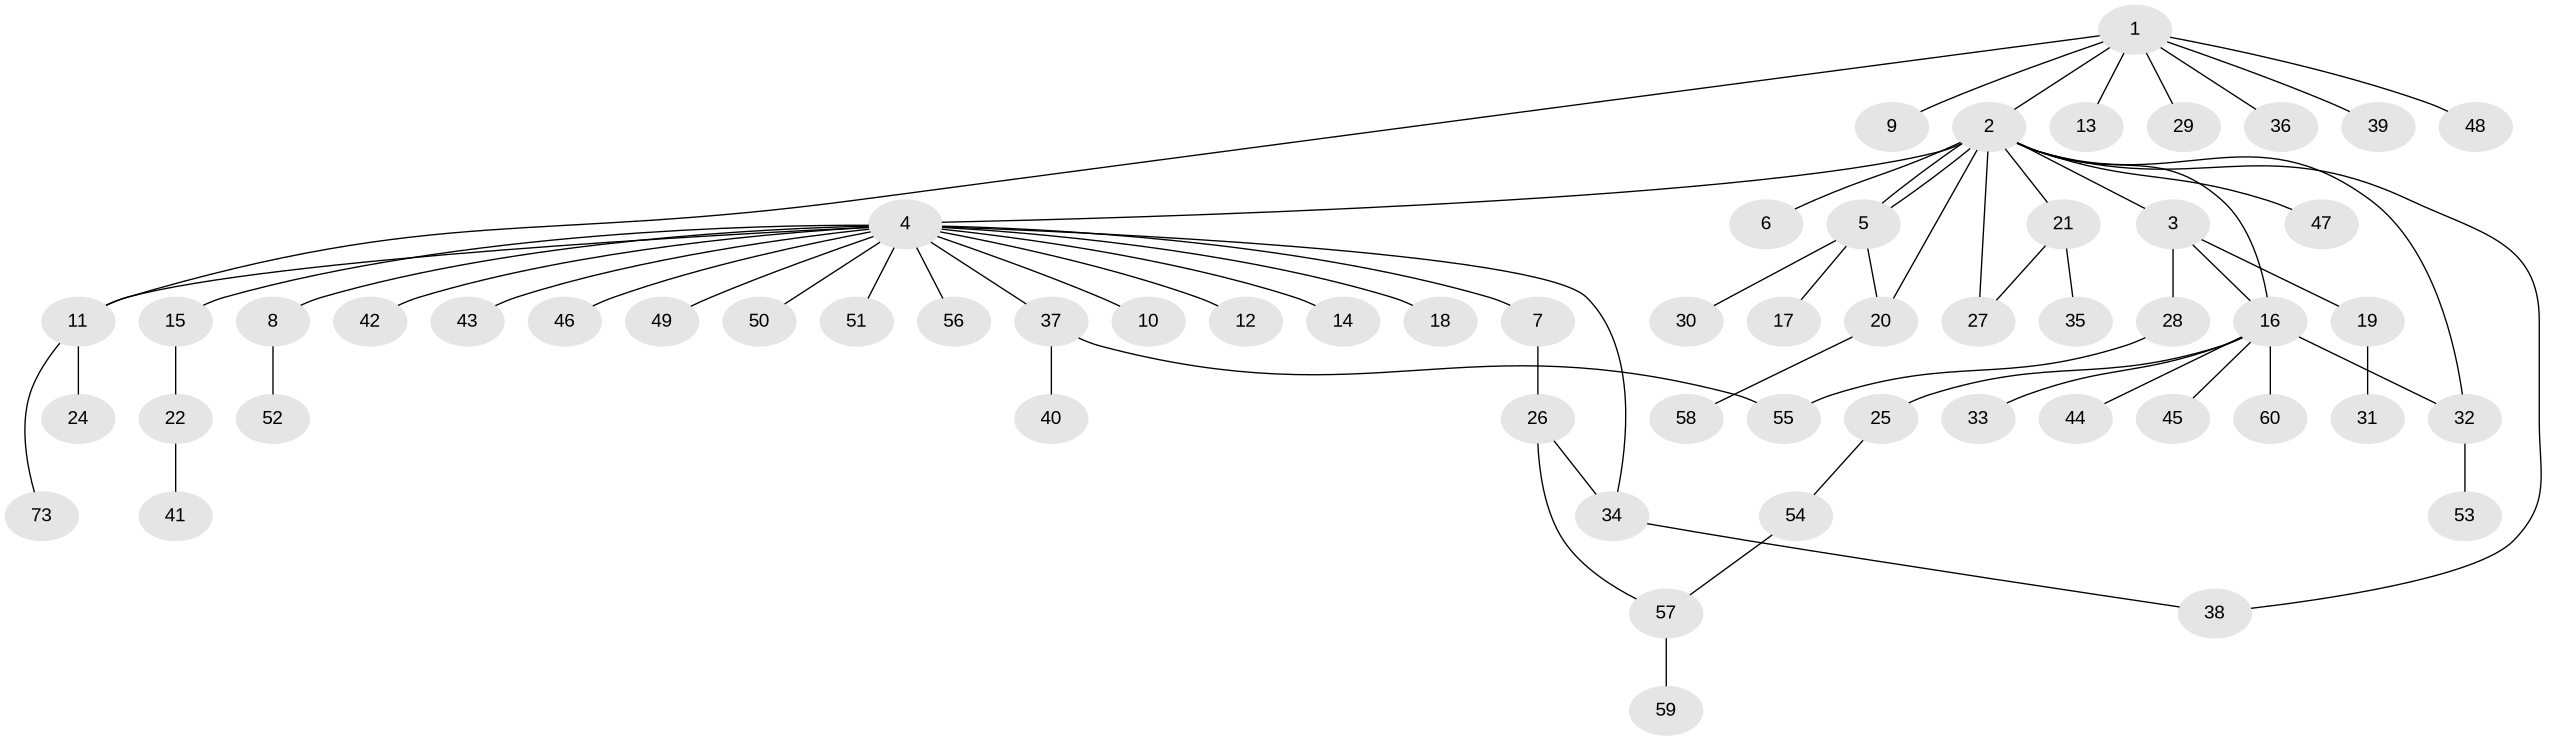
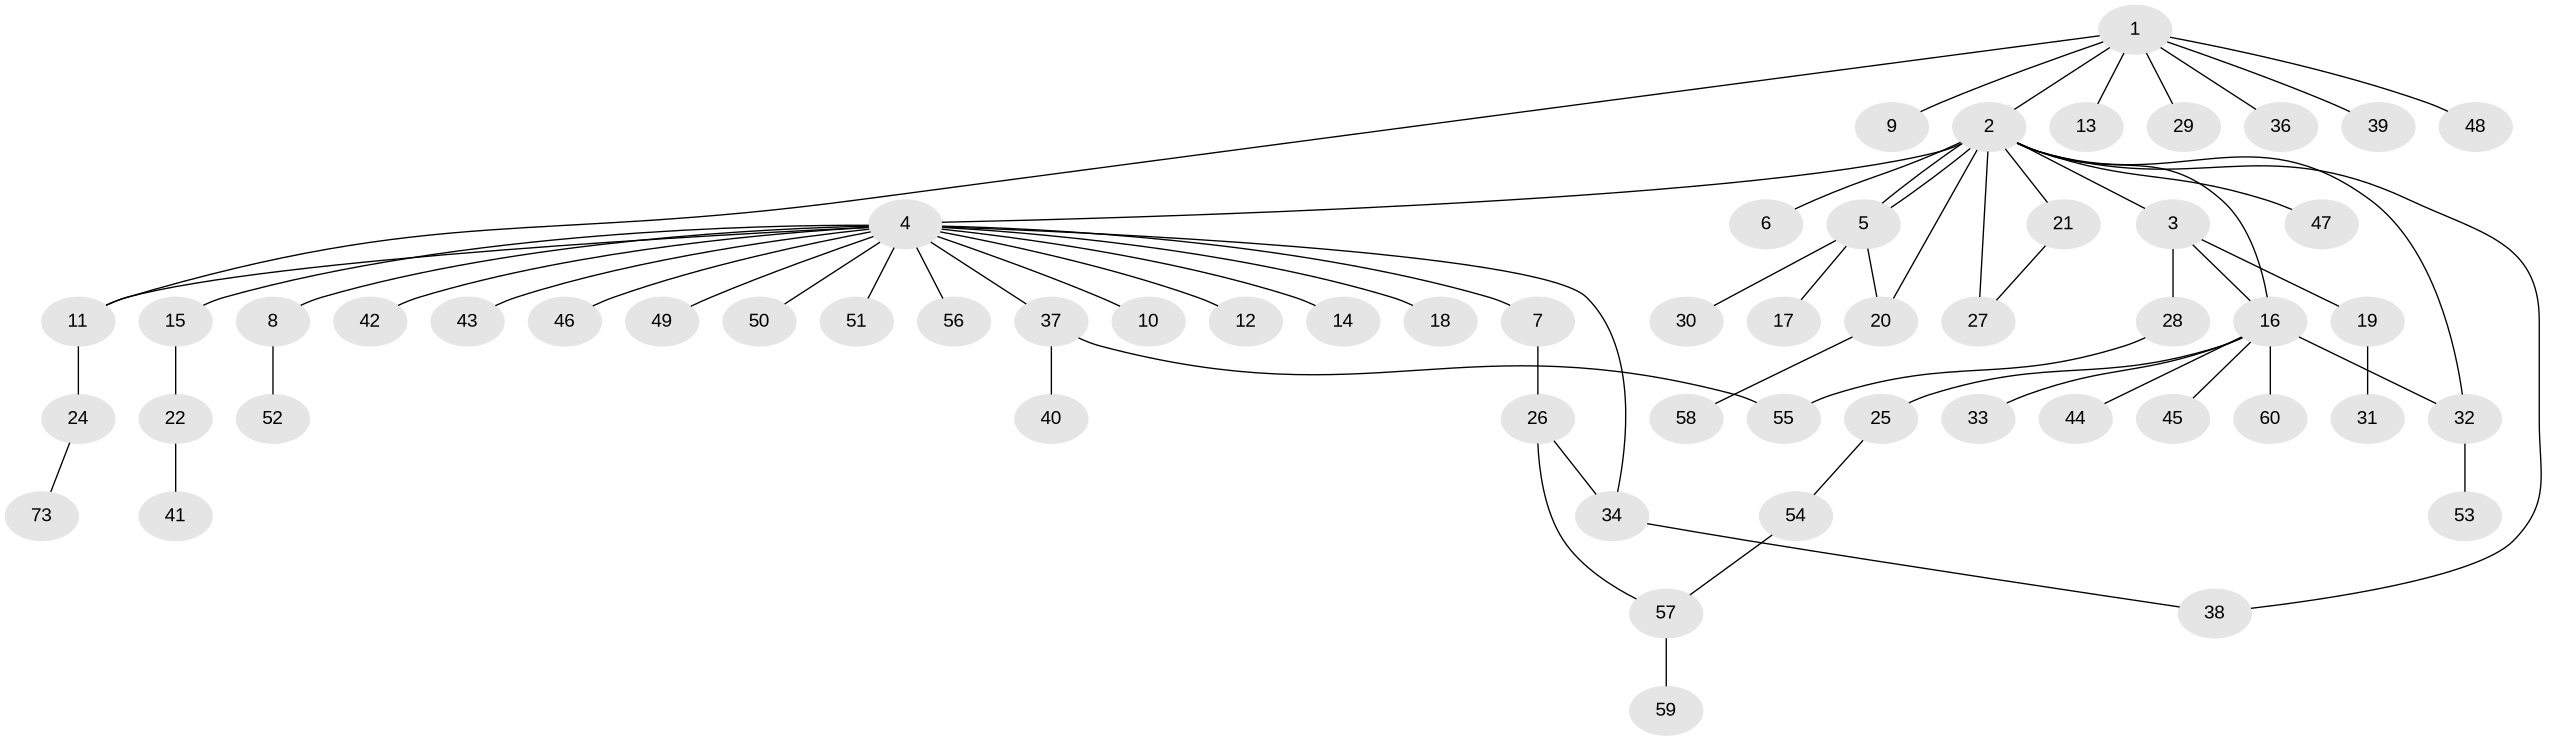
  graph {
    fontname="Liberation Sans"
    node [color=gray90 fontname="Liberation Sans" style=filled]
    edge [fontname="Liberation Sans"]
    1
    2
    9
    11
    13
    29
    36
    39
    48
    3
    4
    5
    6
    16
    20
    21
    27
    32
    38
    47
    n21 [label=73]
    24
    19
    28
    7
    8
    10
    12
    14
    15
    18
    34
    37
    42
    43
    46
    49
    50
    51
    56
    17
    30
    25
    33
    44
    45
    60
    58
-   35
    53
    31
    55
    26
    52
    22
    40
    57
    41
    54
    59
    1 -- 2
    1 -- 9
    1 -- 11
    1 -- 13
    1 -- 29
    1 -- 36
    1 -- 39
    1 -- 48
    2 -- 3
    2 -- 4
    2 -- 5
    2 -- 5
    2 -- 6
    2 -- 16
    2 -- 20
    2 -- 21
    2 -- 27
    2 -- 32
    2 -- 38
    2 -- 47
-   11 -- n21
+   24 -- n21
    11 -- 24
    3 -- 16
    3 -- 19
    3 -- 28
    4 -- 11
    4 -- 7
    4 -- 8
    4 -- 10
    4 -- 12
    4 -- 14
    4 -- 15
    4 -- 18
    4 -- 34
    4 -- 37
    4 -- 42
    4 -- 43
    4 -- 46
    4 -- 49
    4 -- 50
    4 -- 51
    4 -- 56
    5 -- 20
    5 -- 17
    5 -- 30
    16 -- 32
    16 -- 25
    16 -- 33
    16 -- 44
    16 -- 45
    16 -- 60
    20 -- 58
    21 -- 27
-   21 -- 35
    32 -- 53
    19 -- 31
    28 -- 55
    7 -- 26
    8 -- 52
    15 -- 22
    34 -- 38
    37 -- 55
    37 -- 40
    25 -- 54
    26 -- 34
    26 -- 57
    22 -- 41
    57 -- 59
    54 -- 57
  }
